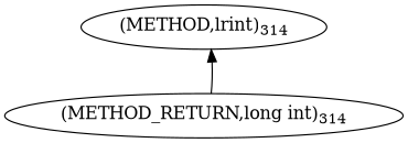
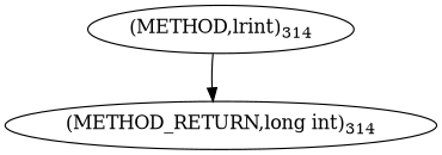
  digraph {
    n1 [label=<(METHOD,lrint)<SUB>314</SUB>>]
    n2 [label=<(METHOD_RETURN,long int)<SUB>314</SUB>>]
-   n2 -> n1
+   n1 -> n2
  }
